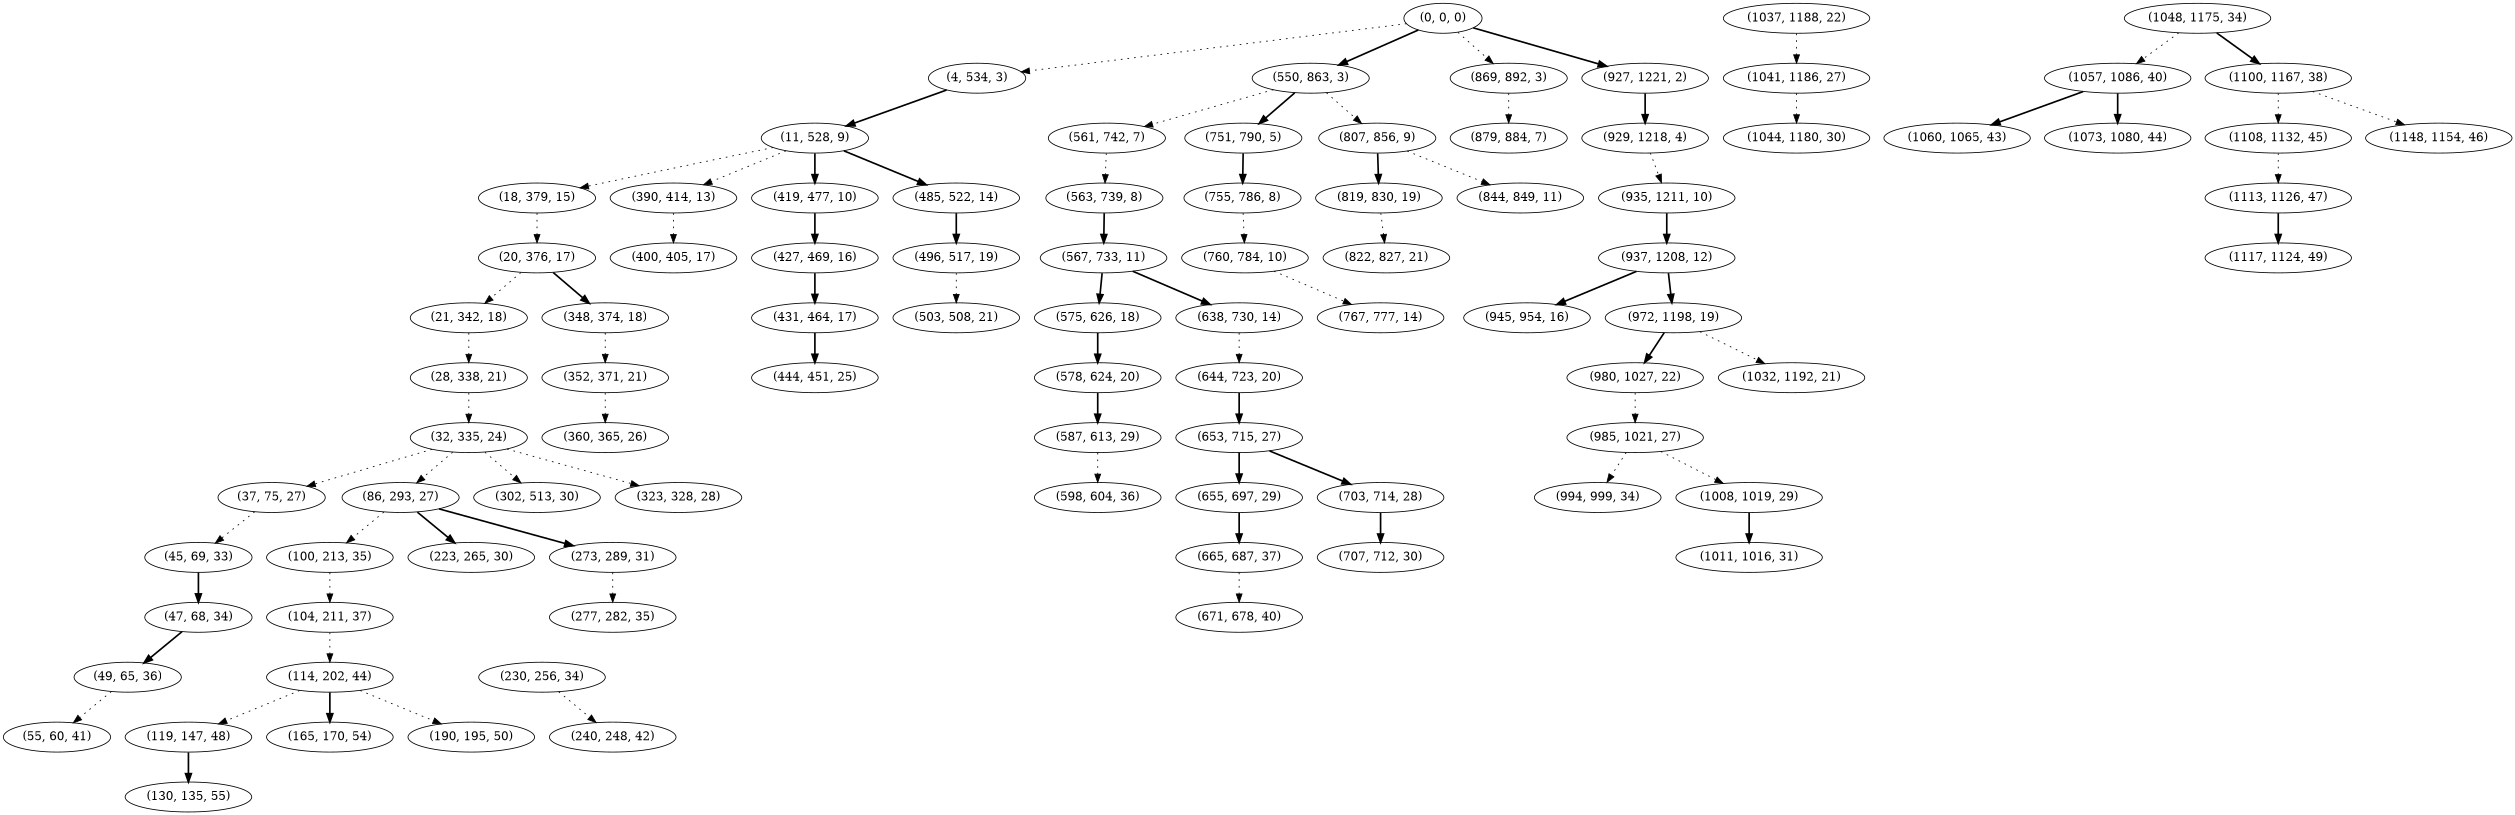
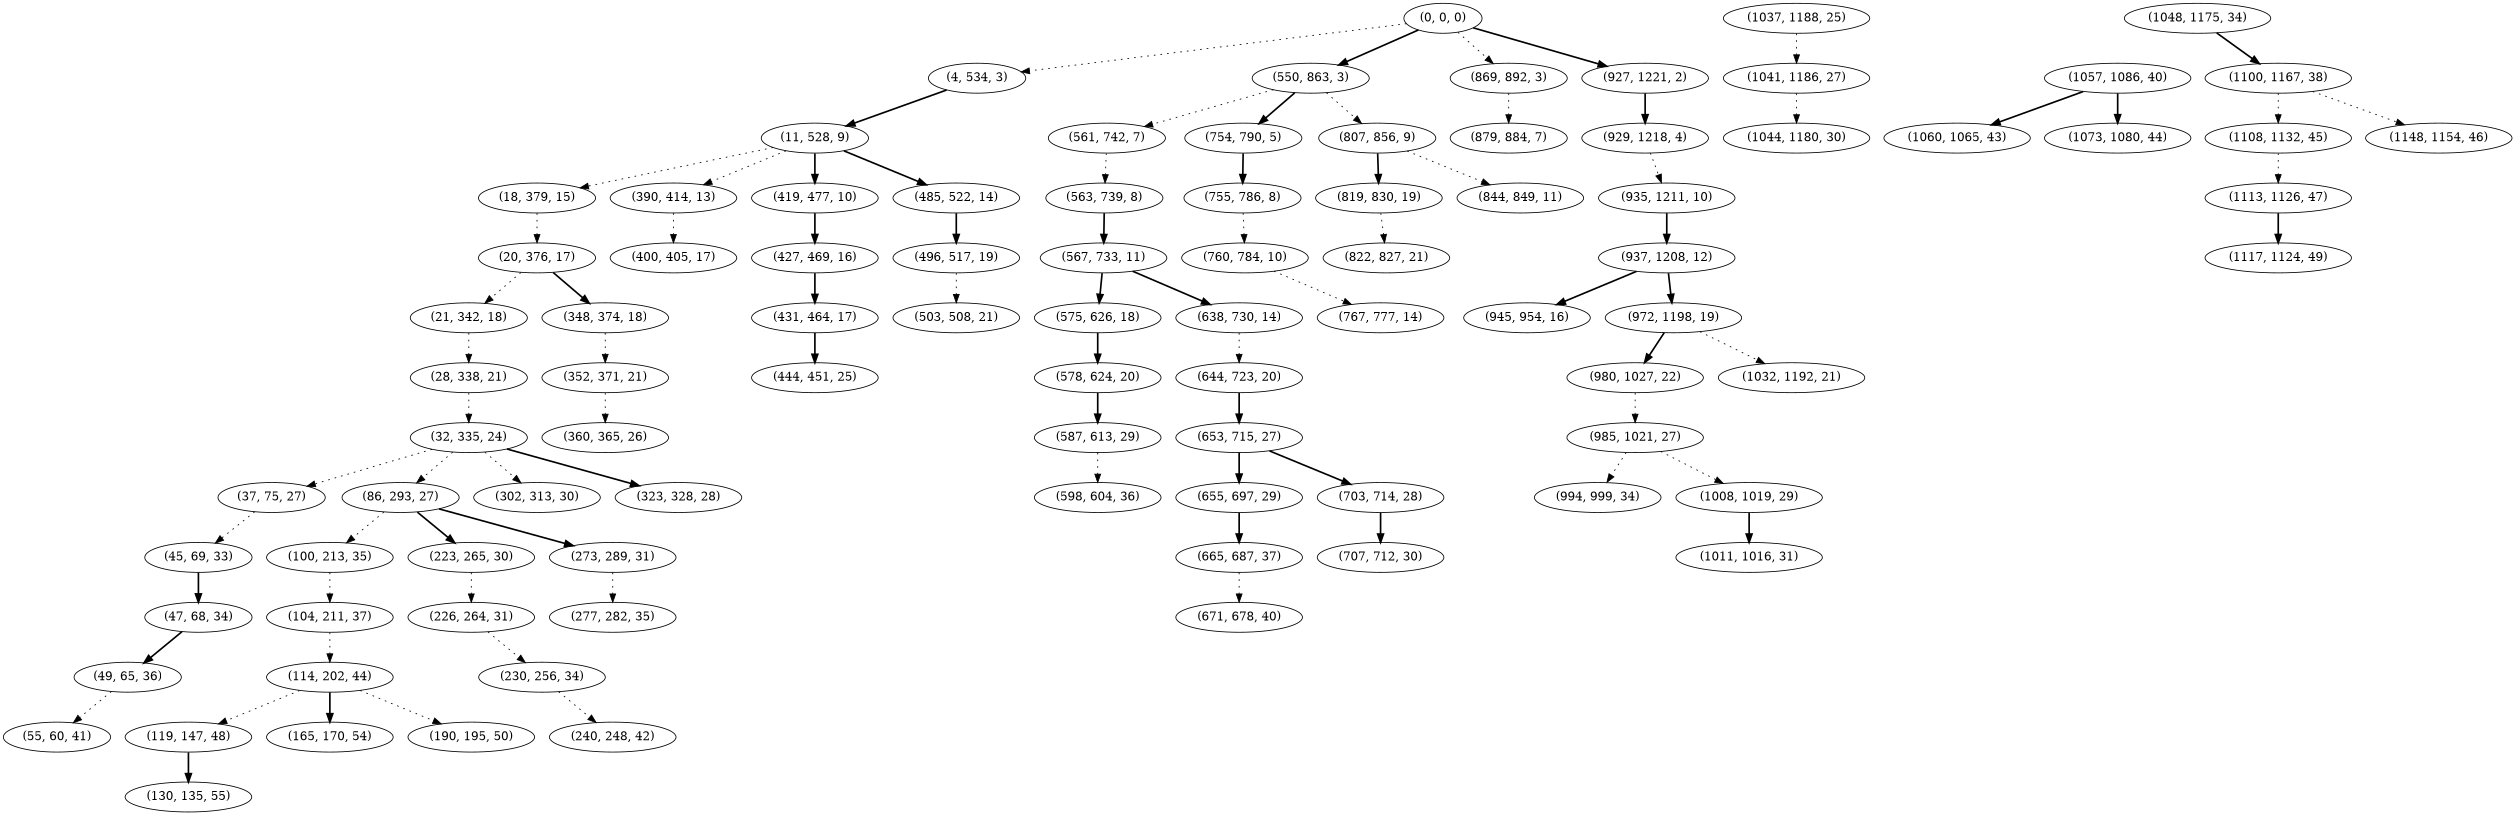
  digraph {
    edge [style=dotted]
    "(0, 0, 0)"
    "(4, 534, 3)"
    "(550, 863, 3)"
    "(869, 892, 3)"
    "(927, 1221, 2)"
    "(11, 528, 9)"
    "(561, 742, 7)"
-   "(751, 790, 5)"
+   "(751, 790, 5)" [label="(754, 790, 5)"]
    "(807, 856, 9)"
    "(879, 884, 7)"
    "(929, 1218, 4)"
    "(18, 379, 15)"
    "(390, 414, 13)"
    "(419, 477, 10)"
    "(485, 522, 14)"
    "(20, 376, 17)"
    "(400, 405, 17)"
    "(427, 469, 16)"
    "(496, 517, 19)"
    "(21, 342, 18)"
    "(348, 374, 18)"
    "(28, 338, 21)"
    "(352, 371, 21)"
    "(32, 335, 24)"
    "(37, 75, 27)"
    "(86, 293, 27)"
-   "(302, 313, 30)" [label="(302, 513, 30)"]
+   "(302, 313, 30)"
    "(323, 328, 28)"
    "(45, 69, 33)"
    "(100, 213, 35)"
    "(223, 265, 30)"
    "(273, 289, 31)"
    "(47, 68, 34)"
    "(49, 65, 36)"
    "(55, 60, 41)"
    "(104, 211, 37)"
+   "(226, 264, 31)"
    "(277, 282, 35)"
    "(114, 202, 44)"
    "(119, 147, 48)"
    "(165, 170, 54)"
    "(190, 195, 50)"
    "(130, 135, 55)"
    "(230, 256, 34)"
    "(240, 248, 42)"
    "(360, 365, 26)"
    "(431, 464, 17)"
    "(444, 451, 25)"
    "(503, 508, 21)"
    "(563, 739, 8)"
    "(755, 786, 8)"
    "(819, 830, 19)"
    "(844, 849, 11)"
    n54 [label="(567, 733, 11)"]
    "(575, 626, 18)"
    "(638, 730, 14)"
    "(578, 624, 20)"
    "(644, 723, 20)"
    "(587, 613, 29)"
    "(598, 604, 36)"
    "(653, 715, 27)"
    "(655, 697, 29)"
    "(703, 714, 28)"
    "(665, 687, 37)"
    "(707, 712, 30)"
    "(671, 678, 40)"
    "(760, 784, 10)"
    "(767, 777, 14)"
    "(822, 827, 21)"
    "(935, 1211, 10)"
    "(937, 1208, 12)"
    "(945, 954, 16)"
    "(972, 1198, 19)"
    "(980, 1027, 22)"
    "(1032, 1192, 21)"
    "(985, 1021, 27)"
    "(994, 999, 34)"
    "(1008, 1019, 29)"
    "(1011, 1016, 31)"
-   "(1037, 1188, 25)" [label="(1037, 1188, 22)"]
+   "(1037, 1188, 25)"
    "(1041, 1186, 27)"
    "(1044, 1180, 30)"
    "(1048, 1175, 34)"
    "(1057, 1086, 40)"
    "(1100, 1167, 38)"
    "(1060, 1065, 43)"
    "(1073, 1080, 44)"
    "(1108, 1132, 45)"
    "(1148, 1154, 46)"
    "(1113, 1126, 47)"
    "(1117, 1124, 49)"
    "(0, 0, 0)" -> "(4, 534, 3)"
    "(0, 0, 0)" -> "(550, 863, 3)" [style=bold]
    "(0, 0, 0)" -> "(869, 892, 3)"
    "(0, 0, 0)" -> "(927, 1221, 2)" [style=bold]
    "(4, 534, 3)" -> "(11, 528, 9)" [style=bold]
    "(550, 863, 3)" -> "(561, 742, 7)"
    "(550, 863, 3)" -> "(751, 790, 5)" [style=bold]
    "(550, 863, 3)" -> "(807, 856, 9)"
    "(869, 892, 3)" -> "(879, 884, 7)"
    "(927, 1221, 2)" -> "(929, 1218, 4)" [style=bold]
    "(11, 528, 9)" -> "(18, 379, 15)"
    "(11, 528, 9)" -> "(390, 414, 13)"
    "(11, 528, 9)" -> "(419, 477, 10)" [style=bold]
    "(11, 528, 9)" -> "(485, 522, 14)" [style=bold]
    "(561, 742, 7)" -> "(563, 739, 8)"
    "(751, 790, 5)" -> "(755, 786, 8)" [style=bold]
    "(807, 856, 9)" -> "(819, 830, 19)" [style=bold]
    "(807, 856, 9)" -> "(844, 849, 11)"
    "(929, 1218, 4)" -> "(935, 1211, 10)"
    "(18, 379, 15)" -> "(20, 376, 17)"
    "(390, 414, 13)" -> "(400, 405, 17)"
    "(419, 477, 10)" -> "(427, 469, 16)" [style=bold]
    "(485, 522, 14)" -> "(496, 517, 19)" [style=bold]
    "(20, 376, 17)" -> "(21, 342, 18)"
    "(20, 376, 17)" -> "(348, 374, 18)" [style=bold]
    "(427, 469, 16)" -> "(431, 464, 17)" [style=bold]
    "(496, 517, 19)" -> "(503, 508, 21)"
    "(21, 342, 18)" -> "(28, 338, 21)"
    "(348, 374, 18)" -> "(352, 371, 21)"
    "(28, 338, 21)" -> "(32, 335, 24)"
    "(352, 371, 21)" -> "(360, 365, 26)"
    "(32, 335, 24)" -> "(37, 75, 27)"
    "(32, 335, 24)" -> "(86, 293, 27)"
    "(32, 335, 24)" -> "(302, 313, 30)"
-   "(32, 335, 24)" -> "(323, 328, 28)"
+   "(32, 335, 24)" -> "(323, 328, 28)" [style=bold]
    "(37, 75, 27)" -> "(45, 69, 33)"
    "(86, 293, 27)" -> "(100, 213, 35)"
    "(86, 293, 27)" -> "(223, 265, 30)" [style=bold]
    "(86, 293, 27)" -> "(273, 289, 31)" [style=bold]
    "(45, 69, 33)" -> "(47, 68, 34)" [style=bold]
    "(100, 213, 35)" -> "(104, 211, 37)"
+   "(223, 265, 30)" -> "(226, 264, 31)"
    "(273, 289, 31)" -> "(277, 282, 35)"
    "(47, 68, 34)" -> "(49, 65, 36)" [style=bold]
    "(49, 65, 36)" -> "(55, 60, 41)"
    "(104, 211, 37)" -> "(114, 202, 44)"
+   "(226, 264, 31)" -> "(230, 256, 34)"
    "(114, 202, 44)" -> "(119, 147, 48)"
    "(114, 202, 44)" -> "(165, 170, 54)" [style=bold]
    "(114, 202, 44)" -> "(190, 195, 50)"
    "(119, 147, 48)" -> "(130, 135, 55)" [style=bold]
    "(230, 256, 34)" -> "(240, 248, 42)"
    "(431, 464, 17)" -> "(444, 451, 25)" [style=bold]
    "(563, 739, 8)" -> n54 [style=bold]
    "(755, 786, 8)" -> "(760, 784, 10)"
    "(819, 830, 19)" -> "(822, 827, 21)"
    n54 -> "(575, 626, 18)" [style=bold]
    n54 -> "(638, 730, 14)" [style=bold]
    "(575, 626, 18)" -> "(578, 624, 20)" [style=bold]
    "(638, 730, 14)" -> "(644, 723, 20)"
    "(578, 624, 20)" -> "(587, 613, 29)" [style=bold]
    "(644, 723, 20)" -> "(653, 715, 27)" [style=bold]
    "(587, 613, 29)" -> "(598, 604, 36)"
    "(653, 715, 27)" -> "(655, 697, 29)" [style=bold]
    "(653, 715, 27)" -> "(703, 714, 28)" [style=bold]
    "(655, 697, 29)" -> "(665, 687, 37)" [style=bold]
    "(703, 714, 28)" -> "(707, 712, 30)" [style=bold]
    "(665, 687, 37)" -> "(671, 678, 40)"
    "(760, 784, 10)" -> "(767, 777, 14)"
    "(935, 1211, 10)" -> "(937, 1208, 12)" [style=bold]
    "(937, 1208, 12)" -> "(945, 954, 16)" [style=bold]
    "(937, 1208, 12)" -> "(972, 1198, 19)" [style=bold]
    "(972, 1198, 19)" -> "(980, 1027, 22)" [style=bold]
    "(972, 1198, 19)" -> "(1032, 1192, 21)"
    "(980, 1027, 22)" -> "(985, 1021, 27)"
    "(985, 1021, 27)" -> "(994, 999, 34)"
    "(985, 1021, 27)" -> "(1008, 1019, 29)"
    "(1008, 1019, 29)" -> "(1011, 1016, 31)" [style=bold]
    "(1037, 1188, 25)" -> "(1041, 1186, 27)"
    "(1041, 1186, 27)" -> "(1044, 1180, 30)"
-   "(1048, 1175, 34)" -> "(1057, 1086, 40)"
    "(1048, 1175, 34)" -> "(1100, 1167, 38)" [style=bold]
    "(1057, 1086, 40)" -> "(1060, 1065, 43)" [style=bold]
    "(1057, 1086, 40)" -> "(1073, 1080, 44)" [style=bold]
    "(1100, 1167, 38)" -> "(1108, 1132, 45)"
    "(1100, 1167, 38)" -> "(1148, 1154, 46)"
    "(1108, 1132, 45)" -> "(1113, 1126, 47)"
    "(1113, 1126, 47)" -> "(1117, 1124, 49)" [style=bold]
  }
